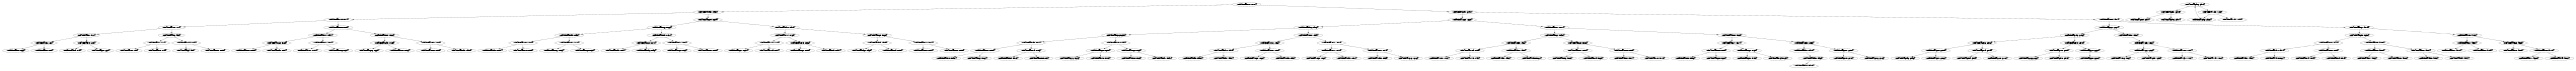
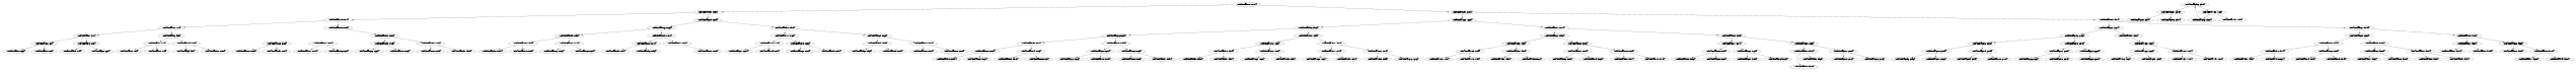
  digraph {
    fontname="DejaVu Sans"
    node [fontname="DejaVu Sans"]
    edge [fontname="DejaVu Sans"]
    n1 [label="Node{data=[3147, 3147]}"]
    n2 [label="Node{data=[1951, 1951]}"]
    n3 [label="Node{data=[6191, 6191]}"]
    n4 [label="Node{data=[1148, 1214]}"]
    n5 [label="Node{data=[2600, 2629]}"]
    n6 [label="Node{data=[4653, 4665]}"]
    n7 [label="Node{data=[7835, 7924]}"]
    n8 [label="Node{data=[702, 747]}"]
    n9 [label="Node{data=[1585, 1585]}"]
    n10 [label="Node{data=[2166, 2166]}"]
    n11 [label="Node{data=[2948, 2948]}"]
    n12 [label="Node{data=[524, 544]}"]
    n13 [label="Node{data=[926, 933]}"]
-   n14 [label="Node{data=[1371, 1397]}"]
    n15 [label="Node{data=[1821, 1821]}"]
    n16 [label="Node{data=[436, 462]}"]
    n17 [label="Node{data=[578, 608]}"]
    n18 [label="Node{data=[787, 847]}"]
    n19 [label="Node{data=[1019, 1029]}"]
    n20 [label="Node{data=[352, 366]}"]
    n21 [label="Node{data=[512, 512]}"]
    n22 [label="Node{data=[549, 549]}"]
    n23 [label="Node{data=[631, 661]}"]
    n24 [label="Node{data=[755, 755]}"]
    n25 [label="Node{data=[873, 879]}"]
    n26 [label="Node{data=[969, 988]}"]
    n27 [label="Node{data=[1105, 1121]}"]
    n28 [label="Node{data=[1268, 1268]}"]
    n29 [label="Node{data=[1510, 1521]}"]
    n30 [label="Node{data=[1698, 1725]}"]
    n31 [label="Node{data=[1880, 1880]}"]
    n32 [label="Node{data=[1258, 1258]}"]
    n33 [label="Node{data=[1293, 1327]}"]
    n34 [label="Node{data=[1417, 1424]}"]
    n35 [label="Node{data=[1526, 1561]}"]
    n36 [label="Node{data=[1626, 1665]}"]
    n37 [label="Node{data=[1750, 1806]}"]
    n38 [label="Node{data=[1852, 1852]}"]
    n39 [label="Node{data=[1893, 1923]}"]
    n40 [label="Node{data=[2093, 2093]}"]
    n41 [label="Node{data=[2373, 2434]}"]
    n42 [label="Node{data=[2747, 2761]}"]
    n43 [label="Node{data=[3068, 3068]}"]
    n44 [label="Node{data=[2030, 2030]}"]
    n45 [label="Node{data=[2130, 2141]}"]
    n46 [label="Node{data=[2260, 2271]}"]
    n47 [label="Node{data=[2511, 2528]}"]
    n48 [label="Node{data=[1982, 2013]}"]
    n49 [label="Node{data=[2075, 2075]}"]
    n50 [label="Node{data=[2126, 2126]}"]
    n51 [label="Node{data=[2160, 2160]}"]
    n52 [label="Node{data=[2198, 2207]}"]
    n53 [label="Node{data=[2296, 2296]}"]
-   n54 [label="Node{data=[2462, 2476]}"]
    n55 [label="Node{data=[2553, 2582]}"]
    n56 [label="Node{data=[2700, 2700]}"]
    n57 [label="Node{data=[2873, 2886]}"]
    n58 [label="Node{data=[2989, 2989]}"]
    n59 [label="Node{data=[3110, 3110]}"]
    n60 [label="Node{data=[2677, 2677]}"]
    n61 [label="Node{data=[2709, 2737]}"]
    n62 [label="Node{data=[2768, 2805]}"]
    n63 [label="Node{data=[2897, 2897]}"]
    n64 [label="Node{data=[2965, 2965]}"]
    n65 [label="Node{data=[3019, 3020]}"]
    n66 [label="Node{data=[3084, 3084]}"]
    n67 [label="Node{data=[3112, 3112]}"]
    n68 [label="Node{data=[3926, 3926]}"]
    n69 [label="Node{data=[5477, 5477]}"]
    n70 [label="Node{data=[6767, 6767]}"]
    n71 [label="Node{data=[9264, 9279]}"]
    n72 [label="Node{data=[3626, 3655]}"]
    n73 [label="Node{data=[4122, 4139]}"]
    n74 [label="Node{data=[5067, 5092]}"]
    n75 [label="Node{data=[5808, 5808]}"]
    n76 [label="Node{data=[3293, 3314]}"]
    n77 [label="Node{data=[3752, 3799]}"]
    n78 [label="Node{data=[4016, 4036]}"]
    n79 [label="Node{data=[4302, 4302]}"]
    n80 [label="Node{data=[3212, 3235]}"]
    n81 [label="Node{data=[3379, 3416]}"]
    n82 [label="Node{data=[3685, 3685]}"]
    n83 [label="Node{data=[3860, 3860]}"]
    n84 [label="Node{data=[3178, 3190]}"]
    n85 [label="Node{data=[3267, 3267]}"]
    n86 [label="Node{data=[3325, 3348]}"]
    n87 [label="Node{data=[3423, 3423]}"]
    n88 [label="Node{data=[3676, 3676]}"]
    n89 [label="Node{data=[3712, 3715]}"]
    n90 [label="Node{data=[3828, 3828]}"]
    n91 [label="Node{data=[3894, 3894]}"]
    n92 [label="Node{data=[3970, 3970]}"]
    n93 [label="Node{data=[4072, 4072]}"]
    n94 [label="Node{data=[4174, 4174]}"]
    n95 [label="Node{data=[4571, 4574]}"]
    n96 [label="Node{data=[3952, 3952]}"]
    n97 [label="Node{data=[3987, 3987]}"]
    n98 [label="Node{data=[4062, 4062]}"]
    n99 [label="Node{data=[4098, 4098]}"]
    n100 [label="Node{data=[4162, 4164]}"]
    n101 [label="Node{data=[4190, 4234]}"]
    n102 [label="Node{data=[4335, 4339]}"]
    n103 [label="Node{data=[4646, 4646]}"]
    n104 [label="Node{data=[4853, 4926]}"]
    n105 [label="Node{data=[5268, 5286]}"]
    n106 [label="Node{data=[5677, 5677]}"]
    n107 [label="Node{data=[6052, 6052]}"]
    n108 [label="Node{data=[4719, 4719]}"]
    n109 [label="Node{data=[4980, 4980]}"]
    n110 [label="Node{data=[5214, 5214]}"]
    n111 [label="Node{data=[5425, 5425]}"]
    n112 [label="Node{data=[4701, 4701]}"]
    n113 [label="Node{data=[4775, 4791]}"]
    n114 [label="Node{data=[4932, 4950]}"]
    n115 [label="Node{data=[4988, 5064]}"]
    n116 [label="Node{data=[5136, 5200]}"]
    n117 [label="Node{data=[5249, 5263]}"]
    n118 [label="Node{data=[5321, 5377]}"]
    n119 [label="Node{data=[5442, 5471]}"]
    n120 [label="Node{data=[5580, 5580]}"]
    n121 [label="Node{data=[5765, 5765]}"]
    n122 [label="Node{data=[5934, 5947]}"]
    n123 [label="Node{data=[6107, 6128]}"]
    n124 [label="Node{data=[5481, 5536]}"]
    n125 [label="Node{data=[5602, 5602]}"]
    n126 [label="Node{data=[5680, 5733]}"]
    n127 [label="Node{data=[5769, 5769]}"]
    n128 [label="Node{data=[5925, 5925]}"]
    n129 [label="Node{data=[5952, 5968]}"]
    n130 [label="Node{data=[6078, 6078]}"]
    n131 [label="Node{data=[6146, 6146]}"]
    n132 [label="Node{data=[6456, 6456]}"]
    n133 [label="Node{data=[7532, 7532]}"]
    n134 [label="Node{data=[8632, 8632]}"]
    n135 [label="Node{data=[9480, 9480]}"]
    n136 [label="Node{data=[6316, 6316]}"]
    n137 [label="Node{data=[6578, 6578]}"]
    n138 [label="Node{data=[7656, 7656]}"]
    n139 [label="Node{data=[6205, 6205]}"]
    n140 [label="Node{data=[6349, 6349]}"]
    n141 [label="Node{data=[6473, 6512]}"]
    n142 [label="Node{data=[6648, 6668]}"]
    n143 [label="Node{data=[6196, 6196]}"]
    n144 [label="Node{data=[6270, 6286]}"]
    n145 [label="Node{data=[6329, 6329]}"]
    n146 [label="Node{data=[6440, 6440]}"]
    n147 [label="Node{data=[6466, 6466]}"]
    n148 [label="Node{data=[6572, 6572]}"]
    n149 [label="Node{data=[6602, 6602]}"]
    n150 [label="Node{data=[6926, 6944]}"]
    n151 [label="Node{data=[6854, 6875]}"]
    n152 [label="Node{data=[7488, 7488]}"]
    n153 [label="Node{data=[7606, 7606]}"]
    n154 [label="Node{data=[7750, 7750]}"]
    n155 [label="Node{data=[6810, 6817]}"]
    n156 [label="Node{data=[6906, 6917]}"]
    n157 [label="Node{data=[6962, 6962]}"]
    n158 [label="Node{data=[7494, 7494]}"]
    n159 [label="Node{data=[7546, 7546]}"]
    n160 [label="Node{data=[7653, 7653]}"]
    n161 [label="Node{data=[7694, 7711]}"]
    n162 [label="Node{data=[7797, 7804]}"]
    n163 [label="Node{data=[8203, 8221]}"]
    n164 [label="Node{data=[9133, 9133]}"]
    n165 [label="Node{data=[9367, 9380]}"]
    n166 [label="Node{data=[9568, 9568]}"]
    n167 [label="Node{data=[7974, 7974]}"]
    n168 [label="Node{data=[8420, 8420]}"]
    n169 [label="Node{data=[9101, 9101]}"]
    n170 [label="Node{data=[9187, 9187]}"]
    n171 [label="Node{data=[7951, 7951]}"]
    n172 [label="Node{data=[7978, 8167]}"]
    n173 [label="Node{data=[8279, 8279]}"]
    n174 [label="Node{data=[8549, 8549]}"]
    n175 [label="Node{data=[9017, 9056]}"]
    n176 [label="Node{data=[9110, 9110]}"]
    n177 [label="Node{data=[9138, 9138]}"]
    n178 [label="Node{data=[9197, 9197]}"]
    n179 [label="Node{data=[9324, 9341]}"]
    n180 [label="Node{data=[9457, 9459]}"]
    n181 [label="Node{data=[9540, 9540]}"]
    n182 [label="Node{data=[9725, 9742]}"]
    n183 [label="Node{data=[9574, 9602]}"]
    n184 [label="Node{data=[9799, 9820]}"]
    n1 -> n2
    n1 -> n3
    n2 -> n4
    n2 -> n5
    n3 -> n6
    n3 -> n7
    n4 -> n8
    n4 -> n9
    n5 -> n10
    n5 -> n11
    n6 -> n68
    n6 -> n69
    n7 -> n70
    n7 -> n71
    n8 -> n12
    n8 -> n13
-   n9 -> n14
    n9 -> n15
    n10 -> n40
    n10 -> n41
    n11 -> n42
    n11 -> n43
    n12 -> n16
    n12 -> n17
    n13 -> n18
    n13 -> n19
-   n14 -> n28
-   n14 -> n29
    n15 -> n30
    n15 -> n31
    n16 -> n20
    n16 -> n21
    n17 -> n22
    n17 -> n23
    n18 -> n24
    n18 -> n25
    n19 -> n26
    n19 -> n27
    n28 -> n32
    n28 -> n33
    n29 -> n34
    n29 -> n35
    n30 -> n36
    n30 -> n37
    n31 -> n38
    n31 -> n39
    n40 -> n44
    n40 -> n45
    n41 -> n46
    n41 -> n47
    n42 -> n56
    n42 -> n57
    n43 -> n58
    n43 -> n59
    n44 -> n48
    n44 -> n49
    n45 -> n50
    n45 -> n51
    n46 -> n52
    n46 -> n53
-   n47 -> n54
    n47 -> n55
    n56 -> n60
    n56 -> n61
    n57 -> n62
    n57 -> n63
    n58 -> n64
    n58 -> n65
    n59 -> n66
    n59 -> n67
    n68 -> n72
    n68 -> n73
    n69 -> n74
    n69 -> n75
    n70 -> n132
    n70 -> n133
    n71 -> n134
    n71 -> n135
    n72 -> n76
    n72 -> n77
    n73 -> n78
    n73 -> n79
    n74 -> n104
    n74 -> n105
    n75 -> n106
    n75 -> n107
    n76 -> n80
    n76 -> n81
    n77 -> n82
    n77 -> n83
    n78 -> n92
    n78 -> n93
    n79 -> n94
    n79 -> n95
    n80 -> n84
    n80 -> n85
    n81 -> n86
    n81 -> n87
    n82 -> n88
    n82 -> n89
    n83 -> n90
    n83 -> n91
    n92 -> n96
    n92 -> n97
    n93 -> n98
    n93 -> n99
    n94 -> n100
    n94 -> n101
    n95 -> n102
    n95 -> n103
    n104 -> n108
    n104 -> n109
    n105 -> n110
    n105 -> n111
    n106 -> n120
    n106 -> n121
    n107 -> n122
    n107 -> n123
    n108 -> n112
    n108 -> n113
    n109 -> n114
    n109 -> n115
    n110 -> n116
    n110 -> n117
    n111 -> n118
    n111 -> n119
    n120 -> n124
    n120 -> n125
    n121 -> n126
    n121 -> n127
-   n129 -> n128
+   n122 -> n128
    n122 -> n129
    n123 -> n130
    n123 -> n131
    n132 -> n136
    n132 -> n137
    n133 -> n138
    n134 -> n163
    n134 -> n164
    n135 -> n165
    n135 -> n166
    n136 -> n139
    n136 -> n140
    n137 -> n141
    n137 -> n142
    n138 -> n153
    n138 -> n154
    n139 -> n143
    n139 -> n144
    n140 -> n145
    n140 -> n146
    n141 -> n147
    n141 -> n148
    n142 -> n149
    n150 -> n151
    n150 -> n152
    n151 -> n155
    n151 -> n156
    n152 -> n157
    n152 -> n158
    n153 -> n159
    n153 -> n160
    n154 -> n161
    n154 -> n162
    n157 -> n150
    n163 -> n167
    n163 -> n168
    n164 -> n169
    n164 -> n170
    n165 -> n179
    n165 -> n180
    n166 -> n181
    n166 -> n182
    n167 -> n171
    n167 -> n172
    n168 -> n173
    n168 -> n174
    n169 -> n175
    n169 -> n176
    n170 -> n177
    n170 -> n178
    n182 -> n183
    n182 -> n184
  }
